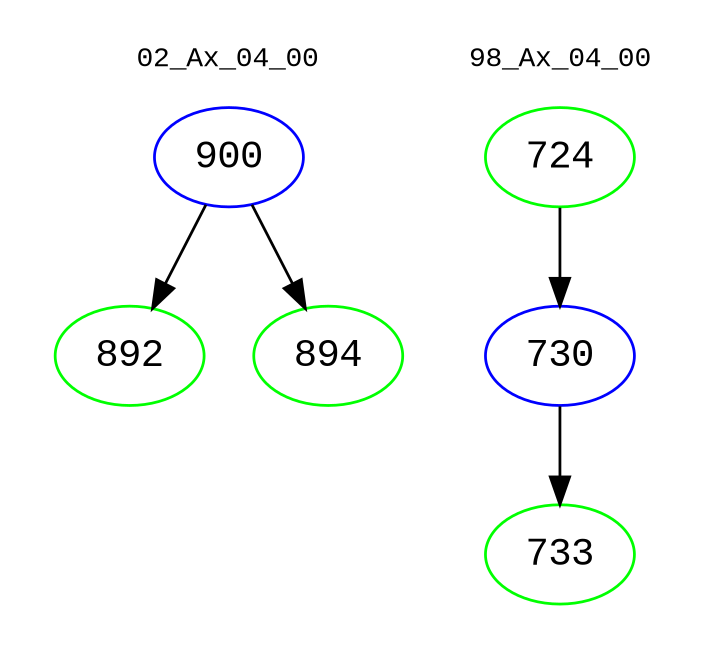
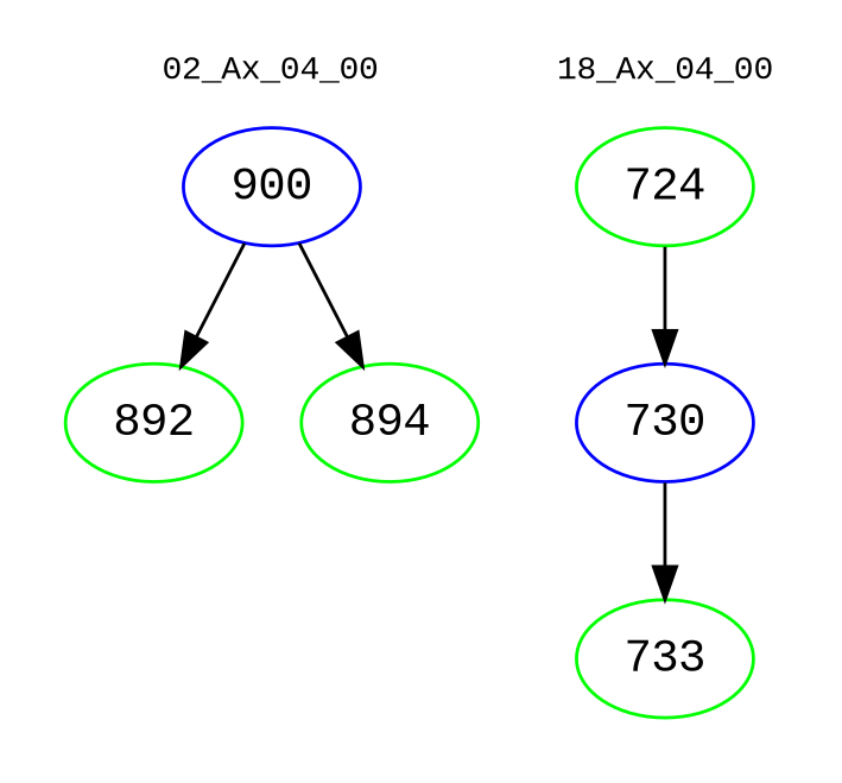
  digraph {
    fontname="Liberation Mono"
    node [color=green fontname="Liberation Mono"]
    edge [color=black fontname="Liberation Mono"]
    n1 [color=blue label=900]
    n2 [label=892]
    n3 [label=894]
    n4 [color=blue label=730]
    n5 [label=724]
    n6 [label=733]
    subgraph cluster_1 {
      color=white
      fontsize=10
      label="02_Ax_04_00"
      n1
      n2
      n3
    }
    subgraph cluster_2 {
      color=white
      fontsize=10
-     label="98_Ax_04_00"
+     label="18_Ax_04_00"
      n4
      n5
      n6
    }
    n1 -> n2
    n1 -> n3
    n4 -> n6
    n5 -> n4
  }
